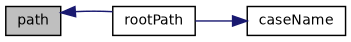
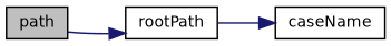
  digraph {
    rankdir=LR
    node [color=black fontname=Helvetica fontsize=10 shape=record]
    edge [color=midnightblue fontname=Helvetica fontsize=10 labelfontname=Helvetica labelfontsize=10 style=solid]
    n1 [fillcolor=grey75 fontcolor=black height=0.2 label=path style=filled width=0.4]
    n2 [height=0.2 label=rootPath width=0.4]
    n3 [height=0.2 label=caseName width=0.4]
-   n2 -> n1
+   n1 -> n2
    n2 -> n3
  }
